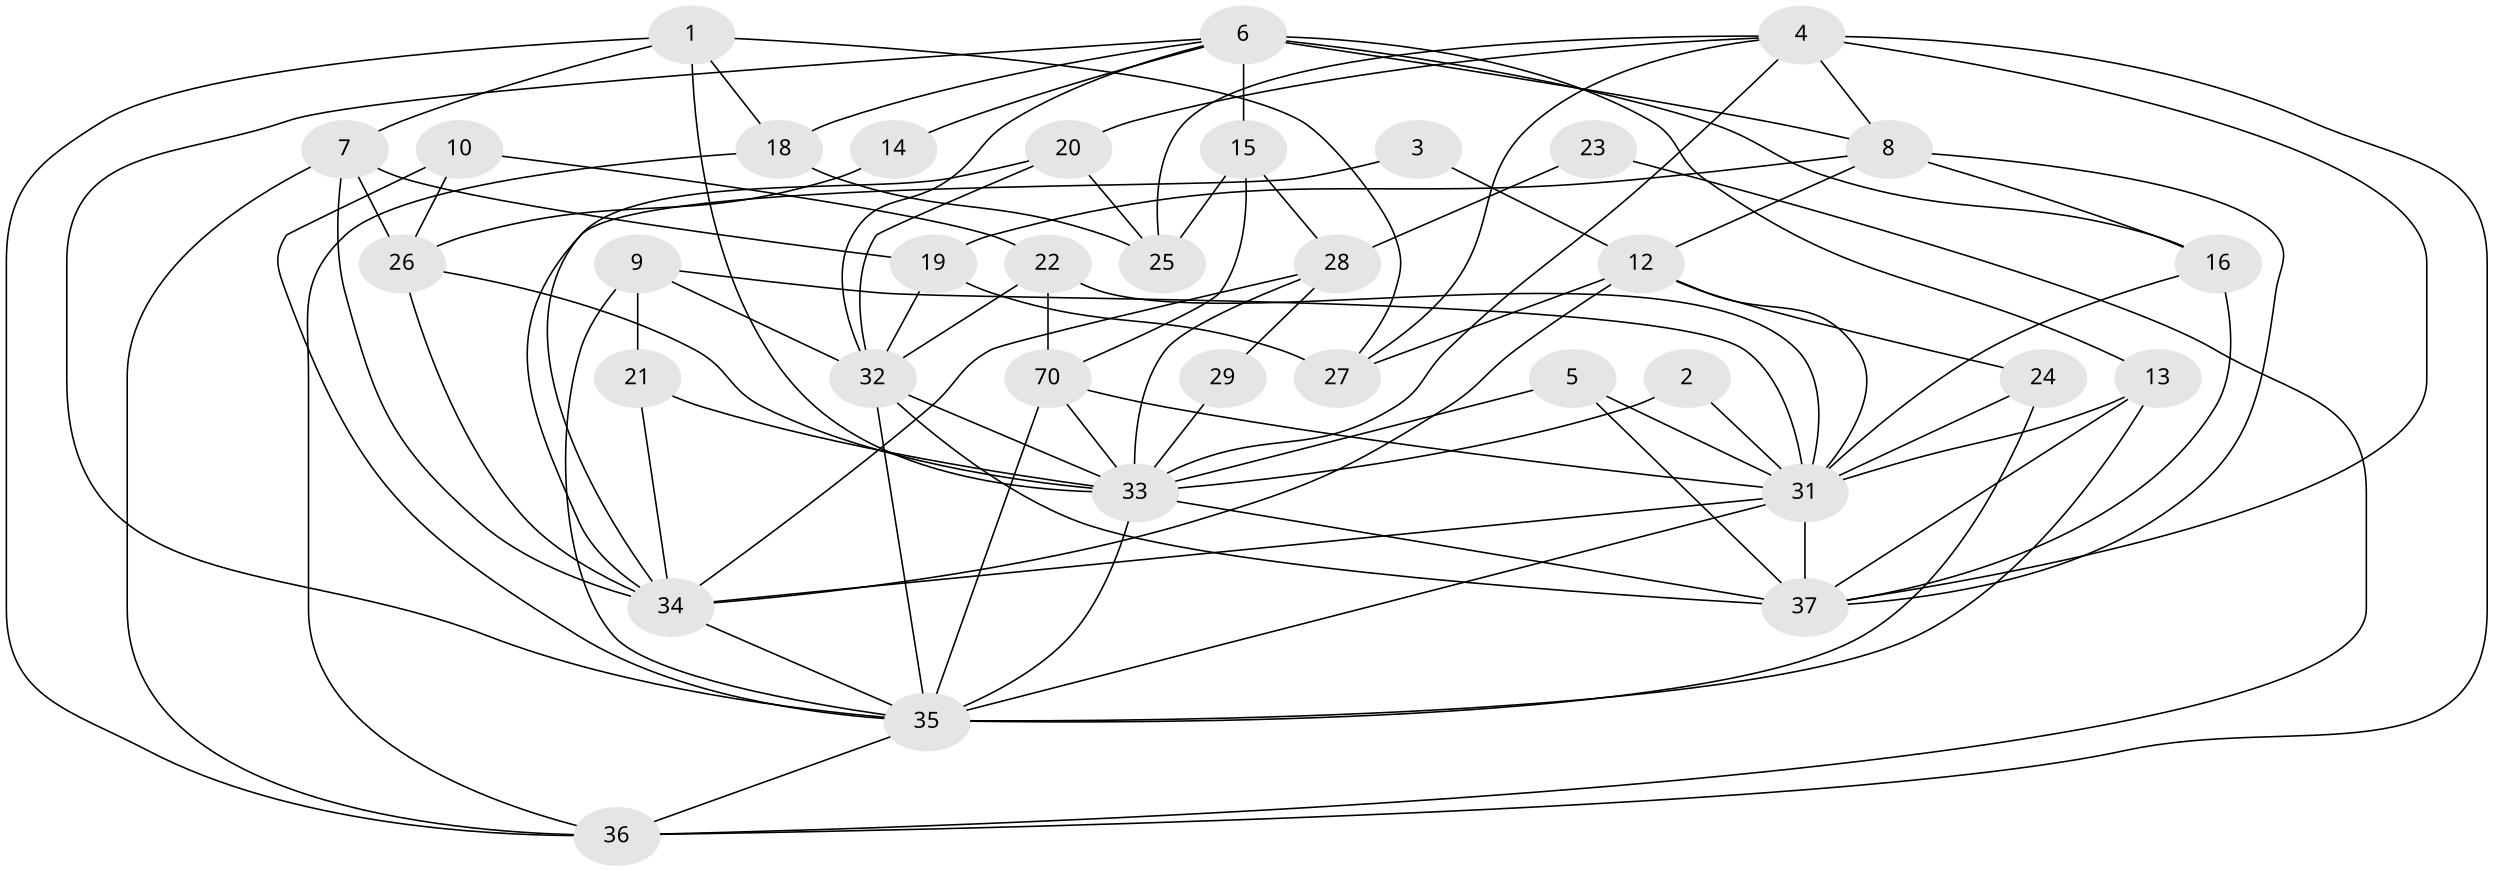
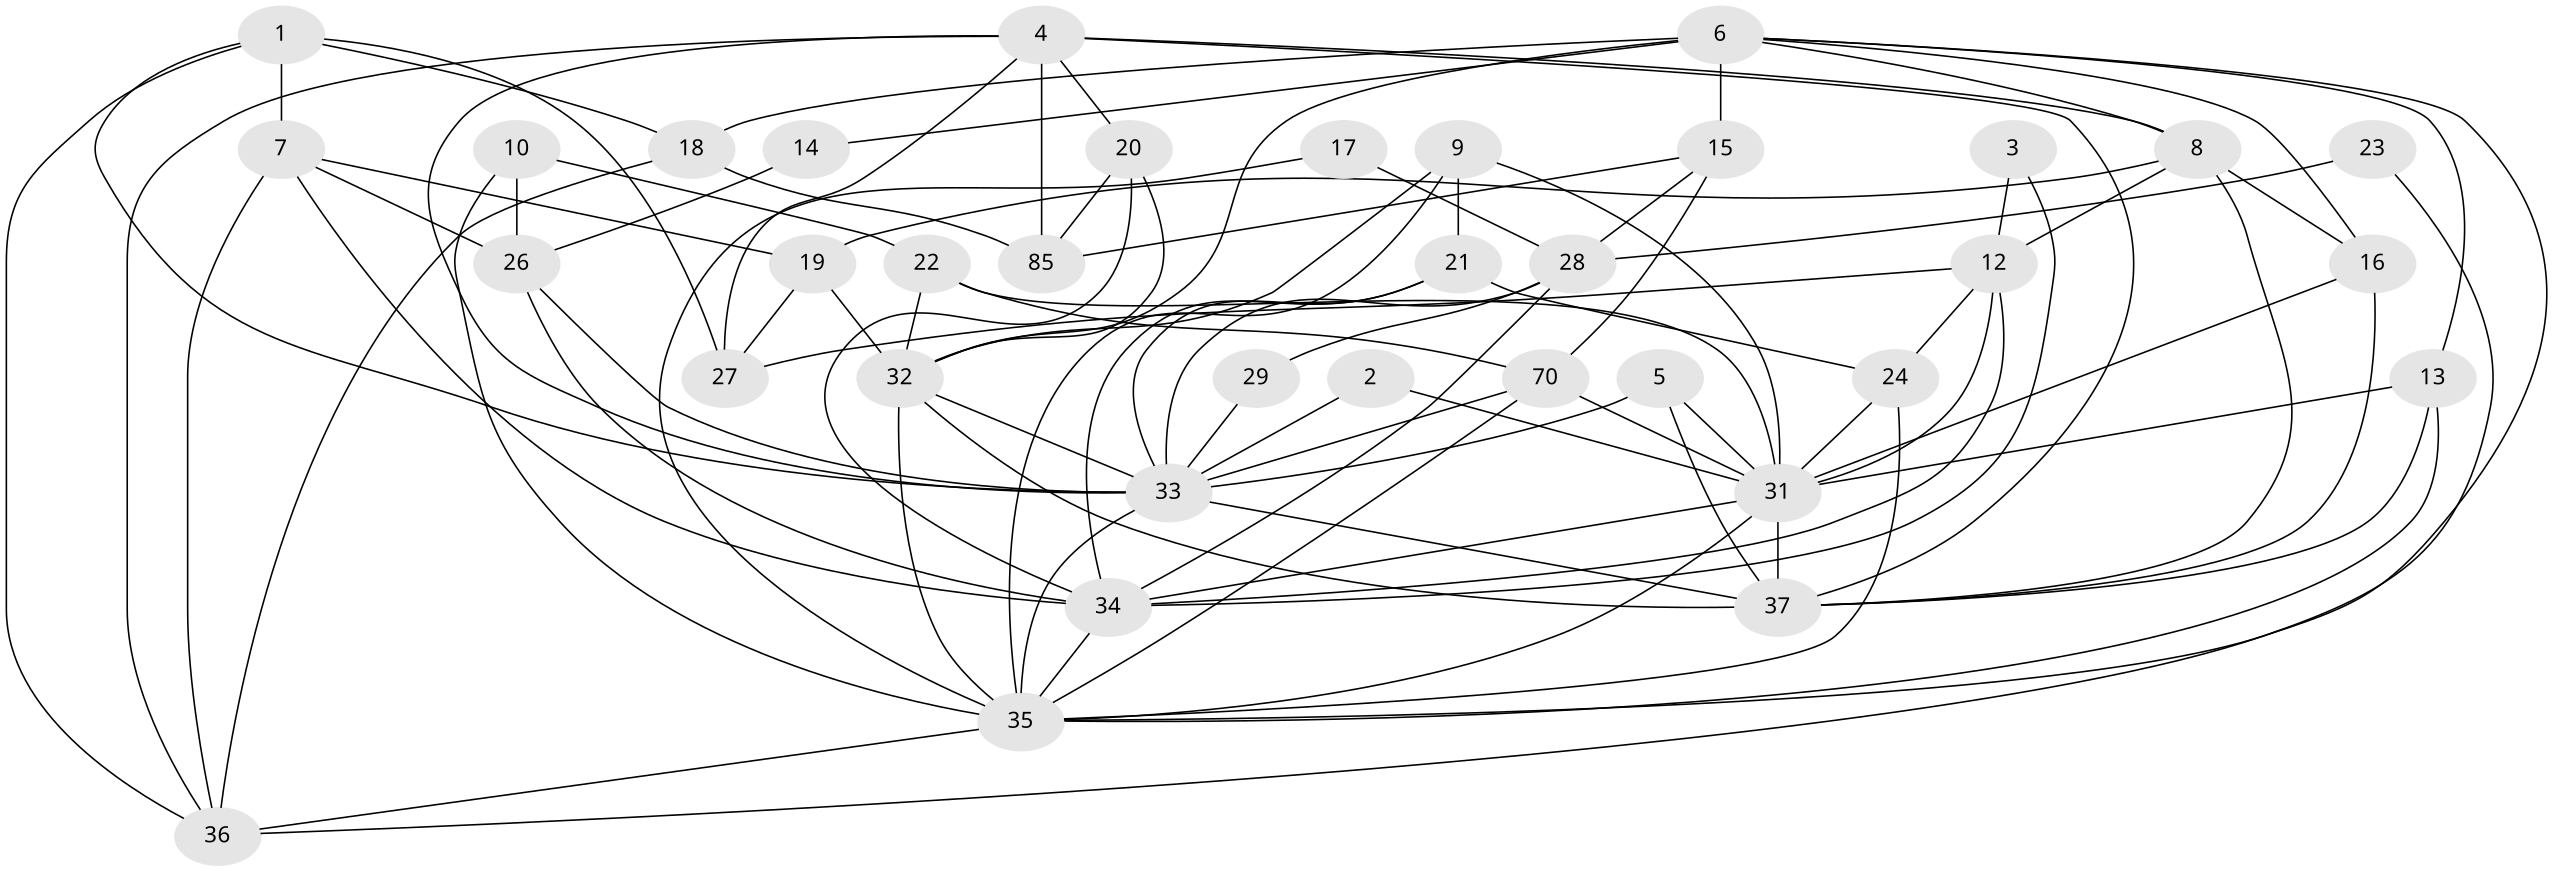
  graph {
    fontname="Noto Sans"
    node [color=gray90 fontname="Noto Sans" style=filled]
    edge [fontname="Noto Sans" weight=1.0]
    1
    7
    18
    27
    33
    36
    34
    19
    26
-   25
+   25 [label=85]
    37
    35
    2
    31
    3
    12
    24
    4
    8
    20
    16
    32
    5
    6
    13
    14
    15
    28
    n29 [label=70]
    9
    21
    10
    22
    29
+   17
    23
    1 -- 7
    1 -- 18
    1 -- 27
    1 -- 33
    1 -- 36
    7 -- 36
    7 -- 34
    7 -- 19
    7 -- 26
    18 -- 36
    18 -- 25
    33 -- 37 [weight=2.0]
    33 -- 35
    34 -- 35
    19 -- 27
    19 -- 32
    26 -- 33
    26 -- 34
    35 -- 36
    2 -- 33
    2 -- 31
    31 -- 34
    31 -- 37
    31 -- 35
    3 -- 34
    3 -- 12
    12 -- 27
    12 -- 34
    12 -- 31
    12 -- 24
    24 -- 35
    24 -- 31 [weight=2.0]
    4 -- 27
    4 -- 33
    4 -- 36
    4 -- 25
    4 -- 37
    4 -- 8
    4 -- 20
    8 -- 19
    8 -- 37
    8 -- 12
    8 -- 16
    20 -- 34
    20 -- 25
    20 -- 32
    16 -- 37
    16 -- 31
    32 -- 33 [weight=2.0]
    32 -- 37
    32 -- 35 [weight=2.0]
    5 -- 33
    5 -- 37
    5 -- 31
    6 -- 18
    6 -- 35
    6 -- 8
    6 -- 16
    6 -- 32
    6 -- 13
    6 -- 14
    6 -- 15 [weight=2.0]
    13 -- 37
    13 -- 35
    13 -- 31
    14 -- 26
    15 -- 25
    15 -- 28
    15 -- n29
    28 -- 33
    28 -- 34
    28 -- 29
    n29 -- 33
    n29 -- 35
    n29 -- 31
    9 -- 35
    9 -- 31
    9 -- 32
    9 -- 21
    21 -- 33
    21 -- 34 [weight=2.0]
+   21 -- 24
    10 -- 26
    10 -- 35
    10 -- 22
    22 -- 31
    22 -- 32
    22 -- n29
    29 -- 33
+   17 -- 35
+   17 -- 28 [weight=2.0]
    23 -- 36
    23 -- 28
  }
